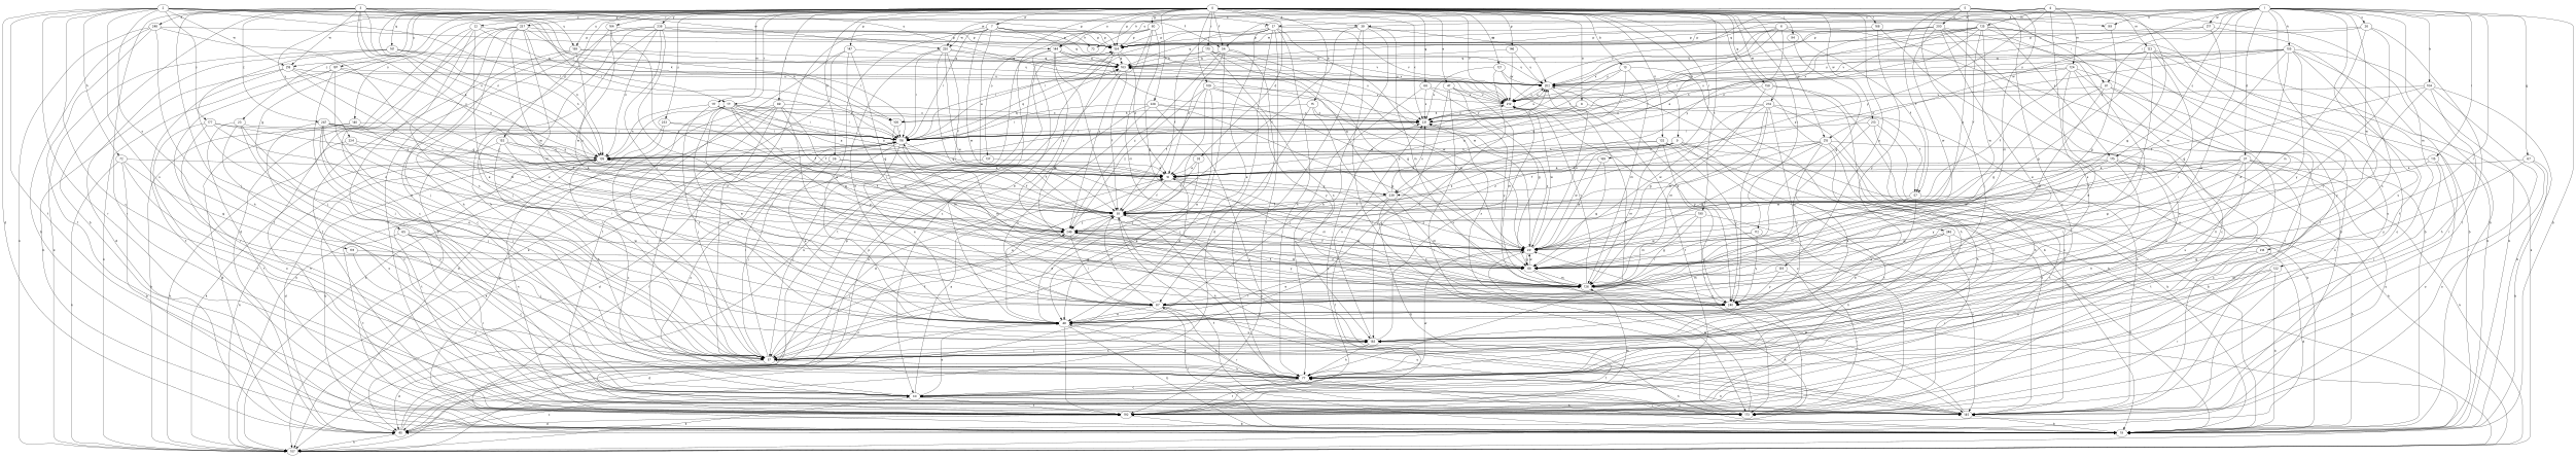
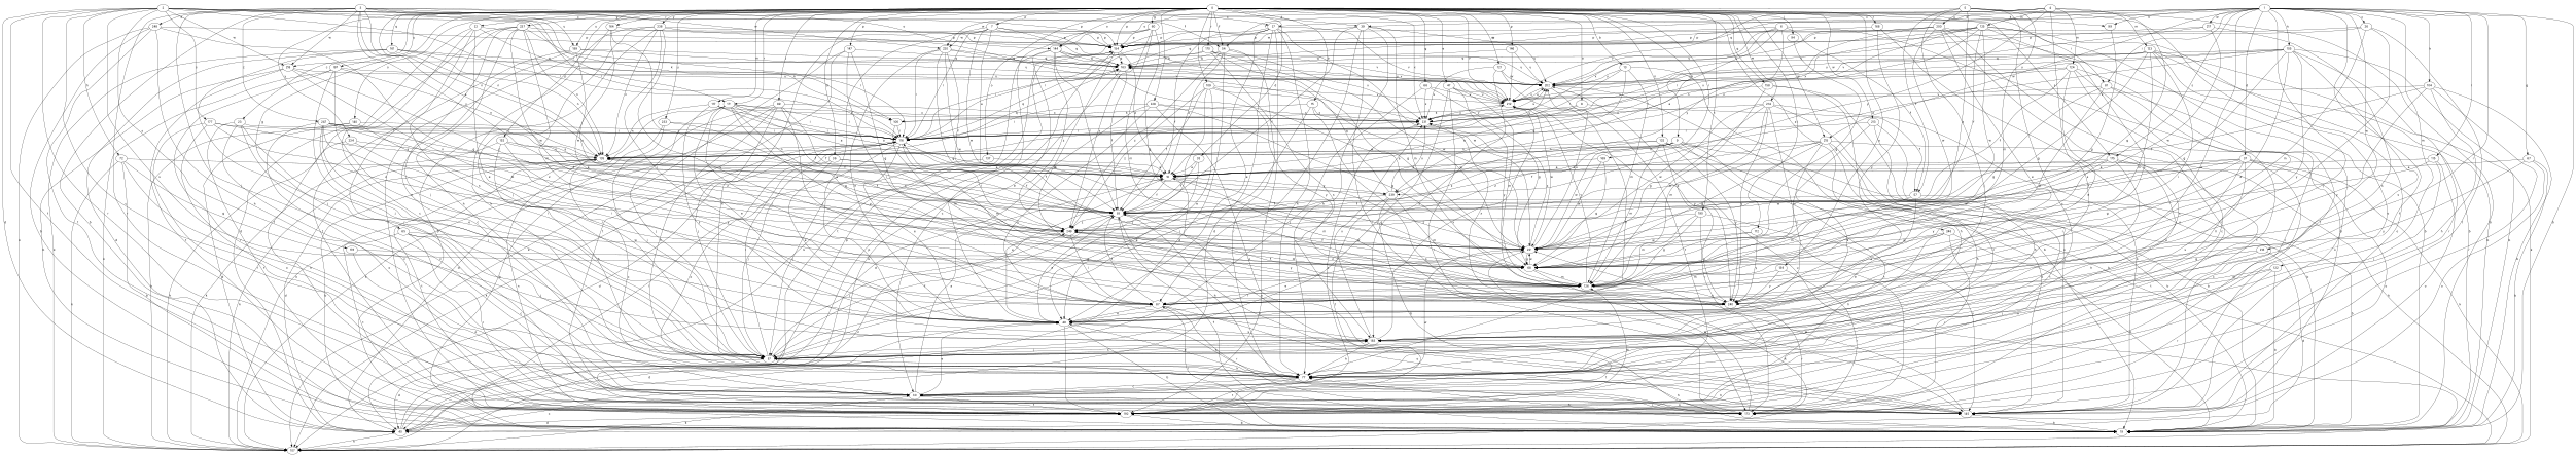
  strict digraph {
    fontname=Inter
    node [fontname=Inter]
    edge [fontname=Inter]
    0
    7
    8
    9
    13
    15
    22
    23
    33
    36
    47
    54
    60
    65
    66
    81
    89
    94
    99
    109
    112
    117
    121
    132
    135
    137
    139
    140
    144
    146
    147
    152
    154
    158
    161
    164
    168
    169
    170
    171
    175
    190
    197
    199
    212
    213
    214
    215
    228
    231
    233
    234
    237
    238
    246
    49
    163
    10
    220
-   73
    77
    221
    106
    57
    19
    192
    145
    249
    116
    239
    126
    202
    97
    30
    40
    183
    58
    173
    240
    68
    87
    107
    1
    26
    27
    37
    39
    67
    104
    105
    115
    122
    216
    217
    218
    2
    72
    176
    177
    3
    247
    248
    4
    123
    124
    125
    5
    200
    6
    0 -> 7 [label=a]
    0 -> 8 [label=a]
    0 -> 9 [label=a]
    0 -> 13 [label=b]
    0 -> 15 [label=b]
    0 -> 22 [label=c]
    0 -> 23 [label=c]
    0 -> 33 [label=d]
    0 -> 36 [label=d]
    0 -> 47 [label=e]
    0 -> 54 [label=f]
    0 -> 60 [label=g]
    0 -> 65 [label=g]
    0 -> 66 [label=g]
    0 -> 81 [label=i]
    0 -> 89 [label=j]
    0 -> 94 [label=j]
    0 -> 99 [label=k]
    0 -> 109 [label=l]
    0 -> 112 [label=l]
    0 -> 117 [label=m]
    0 -> 121 [label=m]
    0 -> 132 [label=n]
    0 -> 135 [label=n]
    0 -> 137 [label=o]
    0 -> 139 [label=o]
    0 -> 140 [label=o]
    0 -> 144 [label=o]
    0 -> 146 [label=p]
    0 -> 147 [label=p]
    0 -> 152 [label=p]
    0 -> 154 [label=p]
    0 -> 158 [label=q]
    0 -> 161 [label=q]
    0 -> 164 [label=r]
    0 -> 168 [label=r]
    0 -> 169 [label=r]
    0 -> 170 [label=r]
    0 -> 171 [label=r]
    0 -> 175 [label=s]
    0 -> 190 [label=t]
    0 -> 197 [label=u]
    0 -> 199 [label=u]
    0 -> 212 [label=v]
    0 -> 213 [label=w]
    0 -> 214 [label=w]
    0 -> 215 [label=w]
    0 -> 228 [label=x]
    0 -> 231 [label=x]
    0 -> 233 [label=y]
    0 -> 234 [label=y]
    0 -> 237 [label=y]
    0 -> 238 [label=y]
    0 -> 246 [label=z]
    7 -> 154 [label=p]
    7 -> 212 [label=v]
    7 -> 49 [label=e]
    7 -> 163 [label=q]
    7 -> 10 [label=a]
    7 -> 220 [label=w]
-   7 -> 73 [label=h]
    7 -> 77 [label=h]
    7 -> 221 [label=w]
    8 -> 10 [label=a]
    8 -> 106 [label=k]
    8 -> 57 [label=f]
    9 -> 135 [label=n]
    9 -> 10 [label=a]
    9 -> 221 [label=w]
    9 -> 19 [label=b]
    9 -> 192 [label=t]
    9 -> 145 [label=o]
    9 -> 249 [label=z]
    13 -> 19 [label=b]
    13 -> 116 [label=l]
    13 -> 239 [label=y]
    13 -> 126 [label=m]
    13 -> 202 [label=u]
    15 -> 231 [label=x]
    15 -> 106 [label=k]
    15 -> 145 [label=o]
    15 -> 97 [label=j]
    22 -> 154 [label=p]
    22 -> 49 [label=e]
    22 -> 106 [label=k]
    22 -> 30 [label=c]
    22 -> 40 [label=d]
    22 -> 183 [label=s]
    23 -> 192 [label=t]
    23 -> 145 [label=o]
    23 -> 116 [label=l]
    23 -> 97 [label=j]
    23 -> 30 [label=c]
    33 -> 49 [label=e]
    33 -> 10 [label=a]
    33 -> 58 [label=f]
    36 -> 49 [label=e]
    36 -> 10 [label=a]
    36 -> 97 [label=j]
    36 -> 58 [label=f]
    47 -> 212 [label=v]
    47 -> 126 [label=m]
    47 -> 97 [label=j]
    47 -> 173 [label=r]
    47 -> 240 [label=y]
    54 -> 231 [label=x]
    54 -> 163 [label=q]
    54 -> 10 [label=a]
    54 -> 249 [label=z]
    54 -> 40 [label=d]
    54 -> 173 [label=r]
    60 -> 154 [label=p]
    60 -> 249 [label=z]
    60 -> 116 [label=l]
    60 -> 126 [label=m]
    60 -> 30 [label=c]
    60 -> 68 [label=g]
    65 -> 221 [label=w]
    65 -> 192 [label=t]
    65 -> 97 [label=j]
    65 -> 30 [label=c]
    65 -> 173 [label=r]
    66 -> 212 [label=v]
    66 -> 231 [label=x]
    66 -> 97 [label=j]
    66 -> 68 [label=g]
    81 -> 212 [label=v]
    81 -> 77 [label=h]
    81 -> 145 [label=o]
    81 -> 126 [label=m]
    81 -> 68 [label=g]
    89 -> 231 [label=x]
    89 -> 77 [label=h]
    89 -> 97 [label=j]
    89 -> 40 [label=d]
    89 -> 58 [label=f]
    89 -> 87 [label=i]
    89 -> 107 [label=k]
    94 -> 68 [label=g]
    99 -> 68 [label=g]
    109 -> 212 [label=v]
    109 -> 49 [label=e]
    109 -> 221 [label=w]
    109 -> 249 [label=z]
    109 -> 97 [label=j]
    109 -> 58 [label=f]
    109 -> 240 [label=y]
    112 -> 221 [label=w]
    112 -> 173 [label=r]
    112 -> 240 [label=y]
    112 -> 68 [label=g]
    117 -> 135 [label=n]
    117 -> 231 [label=x]
    117 -> 10 [label=a]
    117 -> 116 [label=l]
    117 -> 183 [label=s]
    121 -> 231 [label=x]
    121 -> 77 [label=h]
    121 -> 202 [label=u]
    121 -> 183 [label=s]
    132 -> 135 [label=n]
    132 -> 19 [label=b]
    132 -> 249 [label=z]
    132 -> 126 [label=m]
    132 -> 173 [label=r]
    132 -> 240 [label=y]
    135 -> 163 [label=q]
    135 -> 10 [label=a]
    135 -> 19 [label=b]
    135 -> 192 [label=t]
    135 -> 30 [label=c]
    135 -> 40 [label=d]
    135 -> 58 [label=f]
    135 -> 107 [label=k]
    137 -> 10 [label=a]
    137 -> 97 [label=j]
    139 -> 126 [label=m]
    139 -> 173 [label=r]
    139 -> 240 [label=y]
    140 -> 116 [label=l]
    140 -> 40 [label=d]
    140 -> 87 [label=i]
    140 -> 107 [label=k]
    144 -> 212 [label=v]
    144 -> 49 [label=e]
    144 -> 163 [label=q]
    144 -> 221 [label=w]
    144 -> 192 [label=t]
    144 -> 249 [label=z]
    144 -> 58 [label=f]
    146 -> 212 [label=v]
    146 -> 163 [label=q]
    146 -> 202 [label=u]
    147 -> 163 [label=q]
    147 -> 192 [label=t]
    147 -> 68 [label=g]
    147 -> 87 [label=i]
    147 -> 107 [label=k]
    152 -> 135 [label=n]
    152 -> 77 [label=h]
    152 -> 249 [label=z]
    152 -> 240 [label=y]
    152 -> 107 [label=k]
    154 -> 163 [label=q]
    154 -> 10 [label=a]
    154 -> 126 [label=m]
    154 -> 107 [label=k]
    158 -> 212 [label=v]
    158 -> 77 [label=h]
    158 -> 145 [label=o]
    158 -> 126 [label=m]
    161 -> 135 [label=n]
    161 -> 212 [label=v]
    161 -> 163 [label=q]
    161 -> 97 [label=j]
    161 -> 40 [label=d]
    161 -> 107 [label=k]
    164 -> 154 [label=p]
    164 -> 77 [label=h]
    164 -> 221 [label=w]
    164 -> 249 [label=z]
    168 -> 154 [label=p]
    168 -> 145 [label=o]
    168 -> 240 [label=y]
    169 -> 10 [label=a]
    169 -> 221 [label=w]
    169 -> 68 [label=g]
    170 -> 163 [label=q]
    170 -> 221 [label=w]
    170 -> 116 [label=l]
    170 -> 202 [label=u]
    170 -> 183 [label=s]
    170 -> 68 [label=g]
    171 -> 231 [label=x]
    171 -> 49 [label=e]
    171 -> 10 [label=a]
    171 -> 116 [label=l]
    171 -> 97 [label=j]
    171 -> 58 [label=f]
    171 -> 240 [label=y]
    171 -> 68 [label=g]
    171 -> 87 [label=i]
    171 -> 107 [label=k]
    175 -> 10 [label=a]
    175 -> 77 [label=h]
    175 -> 221 [label=w]
    175 -> 192 [label=t]
    175 -> 97 [label=j]
    175 -> 240 [label=y]
    190 -> 145 [label=o]
    190 -> 249 [label=z]
    190 -> 126 [label=m]
    190 -> 240 [label=y]
    190 -> 87 [label=i]
    197 -> 135 [label=n]
    197 -> 49 [label=e]
    197 -> 202 [label=u]
    197 -> 97 [label=j]
    197 -> 173 [label=r]
    197 -> 107 [label=k]
    199 -> 163 [label=q]
    199 -> 192 [label=t]
    199 -> 249 [label=z]
    199 -> 202 [label=u]
    199 -> 30 [label=c]
    212 -> 231 [label=x]
    212 -> 221 [label=w]
    212 -> 202 [label=u]
    212 -> 240 [label=y]
    213 -> 77 [label=h]
    213 -> 19 [label=b]
    213 -> 116 [label=l]
    213 -> 126 [label=m]
    214 -> 231 [label=x]
    214 -> 221 [label=w]
    214 -> 145 [label=o]
    214 -> 126 [label=m]
    214 -> 30 [label=c]
    214 -> 183 [label=s]
    214 -> 240 [label=y]
    214 -> 68 [label=g]
    215 -> 135 [label=n]
    215 -> 77 [label=h]
    215 -> 192 [label=t]
    215 -> 249 [label=z]
    215 -> 183 [label=s]
    215 -> 58 [label=f]
    215 -> 68 [label=g]
    215 -> 107 [label=k]
    228 -> 231 [label=x]
    228 -> 145 [label=o]
    228 -> 116 [label=l]
    228 -> 40 [label=d]
    228 -> 183 [label=s]
    228 -> 68 [label=g]
    231 -> 212 [label=v]
    231 -> 116 [label=l]
    231 -> 202 [label=u]
    233 -> 19 [label=b]
    233 -> 116 [label=l]
    233 -> 97 [label=j]
    233 -> 58 [label=f]
    234 -> 135 [label=n]
    234 -> 87 [label=i]
    234 -> 107 [label=k]
    237 -> 135 [label=n]
    237 -> 154 [label=p]
    237 -> 77 [label=h]
    237 -> 221 [label=w]
    237 -> 192 [label=t]
    237 -> 116 [label=l]
    237 -> 126 [label=m]
    237 -> 97 [label=j]
    237 -> 173 [label=r]
    238 -> 135 [label=n]
    238 -> 154 [label=p]
    238 -> 231 [label=x]
    238 -> 19 [label=b]
    238 -> 192 [label=t]
    238 -> 97 [label=j]
    238 -> 240 [label=y]
    238 -> 87 [label=i]
    246 -> 49 [label=e]
    246 -> 77 [label=h]
    246 -> 221 [label=w]
    246 -> 19 [label=b]
    246 -> 173 [label=r]
    49 -> 10 [label=a]
    49 -> 77 [label=h]
    49 -> 19 [label=b]
    49 -> 192 [label=t]
    49 -> 40 [label=d]
    49 -> 183 [label=s]
    163 -> 202 [label=u]
    163 -> 58 [label=f]
    163 -> 107 [label=k]
    10 -> 239 [label=y]
    10 -> 126 [label=m]
    10 -> 58 [label=f]
    10 -> 68 [label=g]
    220 -> 49 [label=e]
    220 -> 163 [label=q]
    220 -> 221 [label=w]
    220 -> 116 [label=l]
    220 -> 202 [label=u]
    220 -> 58 [label=f]
    220 -> 68 [label=g]
    77 -> 49 [label=e]
    77 -> 192 [label=t]
    77 -> 30 [label=c]
    221 -> 231 [label=x]
    221 -> 49 [label=e]
    221 -> 202 [label=u]
    221 -> 68 [label=g]
    106 -> 116 [label=l]
    106 -> 126 [label=m]
    57 -> 49 [label=e]
    57 -> 19 [label=b]
    57 -> 126 [label=m]
    57 -> 58 [label=f]
    19 -> 77 [label=h]
    19 -> 116 [label=l]
    19 -> 58 [label=f]
    19 -> 87 [label=i]
    192 -> 135 [label=n]
    192 -> 231 [label=x]
    192 -> 19 [label=b]
    192 -> 126 [label=m]
    192 -> 40 [label=d]
    145 -> 10 [label=a]
    145 -> 77 [label=h]
    145 -> 221 [label=w]
    145 -> 19 [label=b]
    249 -> 221 [label=w]
    249 -> 116 [label=l]
    249 -> 126 [label=m]
    249 -> 97 [label=j]
    249 -> 240 [label=y]
    249 -> 87 [label=i]
    116 -> 135 [label=n]
    116 -> 49 [label=e]
    116 -> 163 [label=q]
    116 -> 145 [label=o]
    116 -> 126 [label=m]
    116 -> 202 [label=u]
    116 -> 40 [label=d]
    116 -> 58 [label=f]
    116 -> 107 [label=k]
    239 -> 231 [label=x]
    239 -> 163 [label=q]
    239 -> 19 [label=b]
    239 -> 192 [label=t]
    239 -> 126 [label=m]
    239 -> 58 [label=f]
    126 -> 212 [label=v]
    126 -> 249 [label=z]
    126 -> 240 [label=y]
    126 -> 87 [label=i]
    202 -> 212 [label=v]
    202 -> 192 [label=t]
    202 -> 107 [label=k]
    97 -> 77 [label=h]
    97 -> 116 [label=l]
    97 -> 40 [label=d]
    97 -> 183 [label=s]
    97 -> 58 [label=f]
    30 -> 49 [label=e]
    30 -> 10 [label=a]
    30 -> 221 [label=w]
    30 -> 192 [label=t]
    30 -> 145 [label=o]
    30 -> 173 [label=r]
    30 -> 107 [label=k]
    40 -> 154 [label=p]
    40 -> 249 [label=z]
    40 -> 30 [label=c]
    40 -> 107 [label=k]
    183 -> 212 [label=v]
    183 -> 231 [label=x]
    183 -> 77 [label=h]
    183 -> 192 [label=t]
    183 -> 97 [label=j]
    58 -> 135 [label=n]
    58 -> 49 [label=e]
    58 -> 77 [label=h]
    58 -> 145 [label=o]
    58 -> 249 [label=z]
    173 -> 77 [label=h]
    173 -> 221 [label=w]
    240 -> 231 [label=x]
    240 -> 58 [label=f]
    240 -> 173 [label=r]
    68 -> 221 [label=w]
    68 -> 126 [label=m]
    68 -> 58 [label=f]
    68 -> 107 [label=k]
    87 -> 49 [label=e]
    87 -> 145 [label=o]
    87 -> 58 [label=f]
    87 -> 173 [label=r]
    107 -> 154 [label=p]
    107 -> 202 [label=u]
    1 -> 81 [label=i]
    1 -> 99 [label=k]
    1 -> 175 [label=s]
    1 -> 215 [label=w]
    1 -> 49 [label=e]
    1 -> 163 [label=q]
    1 -> 19 [label=b]
    1 -> 192 [label=t]
    1 -> 97 [label=j]
    1 -> 87 [label=i]
    1 -> 26 [label=c]
    1 -> 27 [label=c]
    1 -> 37 [label=d]
    1 -> 39 [label=d]
    1 -> 67 [label=g]
    1 -> 104 [label=k]
    1 -> 105 [label=k]
    1 -> 115 [label=l]
    1 -> 122 [label=m]
    1 -> 216 [label=w]
    1 -> 217 [label=w]
    1 -> 218 [label=w]
    26 -> 154 [label=p]
    26 -> 192 [label=t]
    26 -> 126 [label=m]
    26 -> 202 [label=u]
    26 -> 87 [label=i]
    27 -> 154 [label=p]
    27 -> 212 [label=v]
    27 -> 49 [label=e]
    27 -> 77 [label=h]
    27 -> 221 [label=w]
    27 -> 192 [label=t]
    27 -> 116 [label=l]
    27 -> 40 [label=d]
    27 -> 58 [label=f]
    37 -> 49 [label=e]
    37 -> 10 [label=a]
    37 -> 221 [label=w]
    37 -> 145 [label=o]
    37 -> 30 [label=c]
    37 -> 183 [label=s]
    37 -> 58 [label=f]
    37 -> 87 [label=i]
    37 -> 107 [label=k]
    39 -> 154 [label=p]
    39 -> 77 [label=h]
    39 -> 126 [label=m]
    39 -> 202 [label=u]
    39 -> 58 [label=f]
    39 -> 173 [label=r]
    39 -> 87 [label=i]
    67 -> 10 [label=a]
    67 -> 19 [label=b]
    67 -> 145 [label=o]
    67 -> 240 [label=y]
    104 -> 212 [label=v]
    104 -> 77 [label=h]
    104 -> 19 [label=b]
    104 -> 58 [label=f]
    104 -> 173 [label=r]
    104 -> 240 [label=y]
    105 -> 231 [label=x]
    105 -> 163 [label=q]
    105 -> 10 [label=a]
    105 -> 19 [label=b]
    105 -> 202 [label=u]
    105 -> 183 [label=s]
    105 -> 173 [label=r]
    105 -> 240 [label=y]
    105 -> 68 [label=g]
    105 -> 87 [label=d]
    115 -> 10 [label=a]
    115 -> 145 [label=o]
    115 -> 97 [label=j]
    115 -> 68 [label=g]
    122 -> 19 [label=b]
    122 -> 126 [label=m]
    122 -> 97 [label=j]
    122 -> 173 [label=r]
    216 -> 77 [label=h]
    216 -> 40 [label=d]
    216 -> 68 [label=g]
    217 -> 154 [label=p]
    217 -> 212 [label=v]
    217 -> 221 [label=w]
    217 -> 183 [label=s]
    218 -> 19 [label=b]
    218 -> 192 [label=t]
    218 -> 249 [label=z]
    218 -> 126 [label=m]
    218 -> 202 [label=u]
    2 -> 54 [label=f]
    2 -> 154 [label=p]
    2 -> 171 [label=r]
    2 -> 192 [label=t]
    2 -> 116 [label=l]
    2 -> 30 [label=c]
    2 -> 40 [label=d]
    2 -> 183 [label=s]
    2 -> 173 [label=r]
    2 -> 27 [label=c]
    2 -> 39 [label=d]
    2 -> 218 [label=w]
    2 -> 72 [label=h]
    2 -> 176 [label=s]
    2 -> 177 [label=s]
    72 -> 10 [label=a]
    72 -> 77 [label=h]
    72 -> 19 [label=b]
    72 -> 68 [label=g]
    72 -> 107 [label=k]
    176 -> 145 [label=o]
    176 -> 68 [label=g]
    177 -> 10 [label=a]
    177 -> 145 [label=o]
    177 -> 249 [label=z]
    177 -> 116 [label=l]
    177 -> 173 [label=r]
    3 -> 135 [label=n]
    3 -> 144 [label=o]
    3 -> 199 [label=u]
    3 -> 10 [label=a]
    3 -> 220 [label=w]
    3 -> 106 [label=k]
    3 -> 19 [label=b]
    3 -> 116 [label=l]
    3 -> 239 [label=y]
    3 -> 97 [label=j]
    3 -> 173 [label=r]
    3 -> 218 [label=w]
    3 -> 247 [label=z]
    3 -> 248 [label=z]
    247 -> 49 [label=e]
    247 -> 10 [label=a]
    247 -> 249 [label=z]
    247 -> 116 [label=l]
    247 -> 97 [label=j]
    247 -> 30 [label=c]
    247 -> 58 [label=f]
    247 -> 87 [label=i]
    248 -> 154 [label=p]
    248 -> 77 [label=h]
    248 -> 19 [label=b]
    248 -> 192 [label=t]
    248 -> 68 [label=g]
    248 -> 107 [label=k]
    4 -> 54 [label=f]
    4 -> 144 [label=o]
    4 -> 212 [label=v]
    4 -> 239 [label=y]
    4 -> 183 [label=s]
    4 -> 68 [label=g]
    4 -> 123 [label=m]
    4 -> 124 [label=m]
    4 -> 125 [label=m]
    123 -> 163 [label=q]
    123 -> 19 [label=b]
    123 -> 145 [label=o]
    123 -> 126 [label=m]
    123 -> 202 [label=u]
    123 -> 68 [label=g]
    123 -> 87 [label=i]
    123 -> 107 [label=k]
    124 -> 49 [label=e]
    124 -> 192 [label=t]
    124 -> 116 [label=l]
    124 -> 202 [label=u]
    124 -> 30 [label=c]
    124 -> 58 [label=f]
    124 -> 173 [label=r]
    125 -> 135 [label=n]
    125 -> 154 [label=p]
    125 -> 231 [label=x]
    125 -> 163 [label=q]
    125 -> 221 [label=w]
    125 -> 19 [label=b]
    125 -> 192 [label=t]
    125 -> 116 [label=l]
    125 -> 58 [label=f]
    125 -> 240 [label=y]
    5 -> 220 [label=w]
-   5 -> 73 [label=h]
    5 -> 57 [label=f]
    5 -> 19 [label=b]
    5 -> 145 [label=o]
    5 -> 249 [label=z]
    5 -> 126 [label=m]
    5 -> 97 [label=j]
    5 -> 30 [label=c]
    5 -> 200 [label=u]
    200 -> 135 [label=n]
    200 -> 154 [label=p]
    200 -> 49 [label=e]
    200 -> 221 [label=w]
    200 -> 19 [label=b]
    200 -> 202 [label=u]
    200 -> 30 [label=c]
    200 -> 173 [label=r]
    6 -> 154 [label=p]
    6 -> 231 [label=x]
    6 -> 10 [label=a]
    6 -> 57 [label=f]
    6 -> 239 [label=y]
    6 -> 202 [label=u]
    6 -> 40 [label=d]
  }
